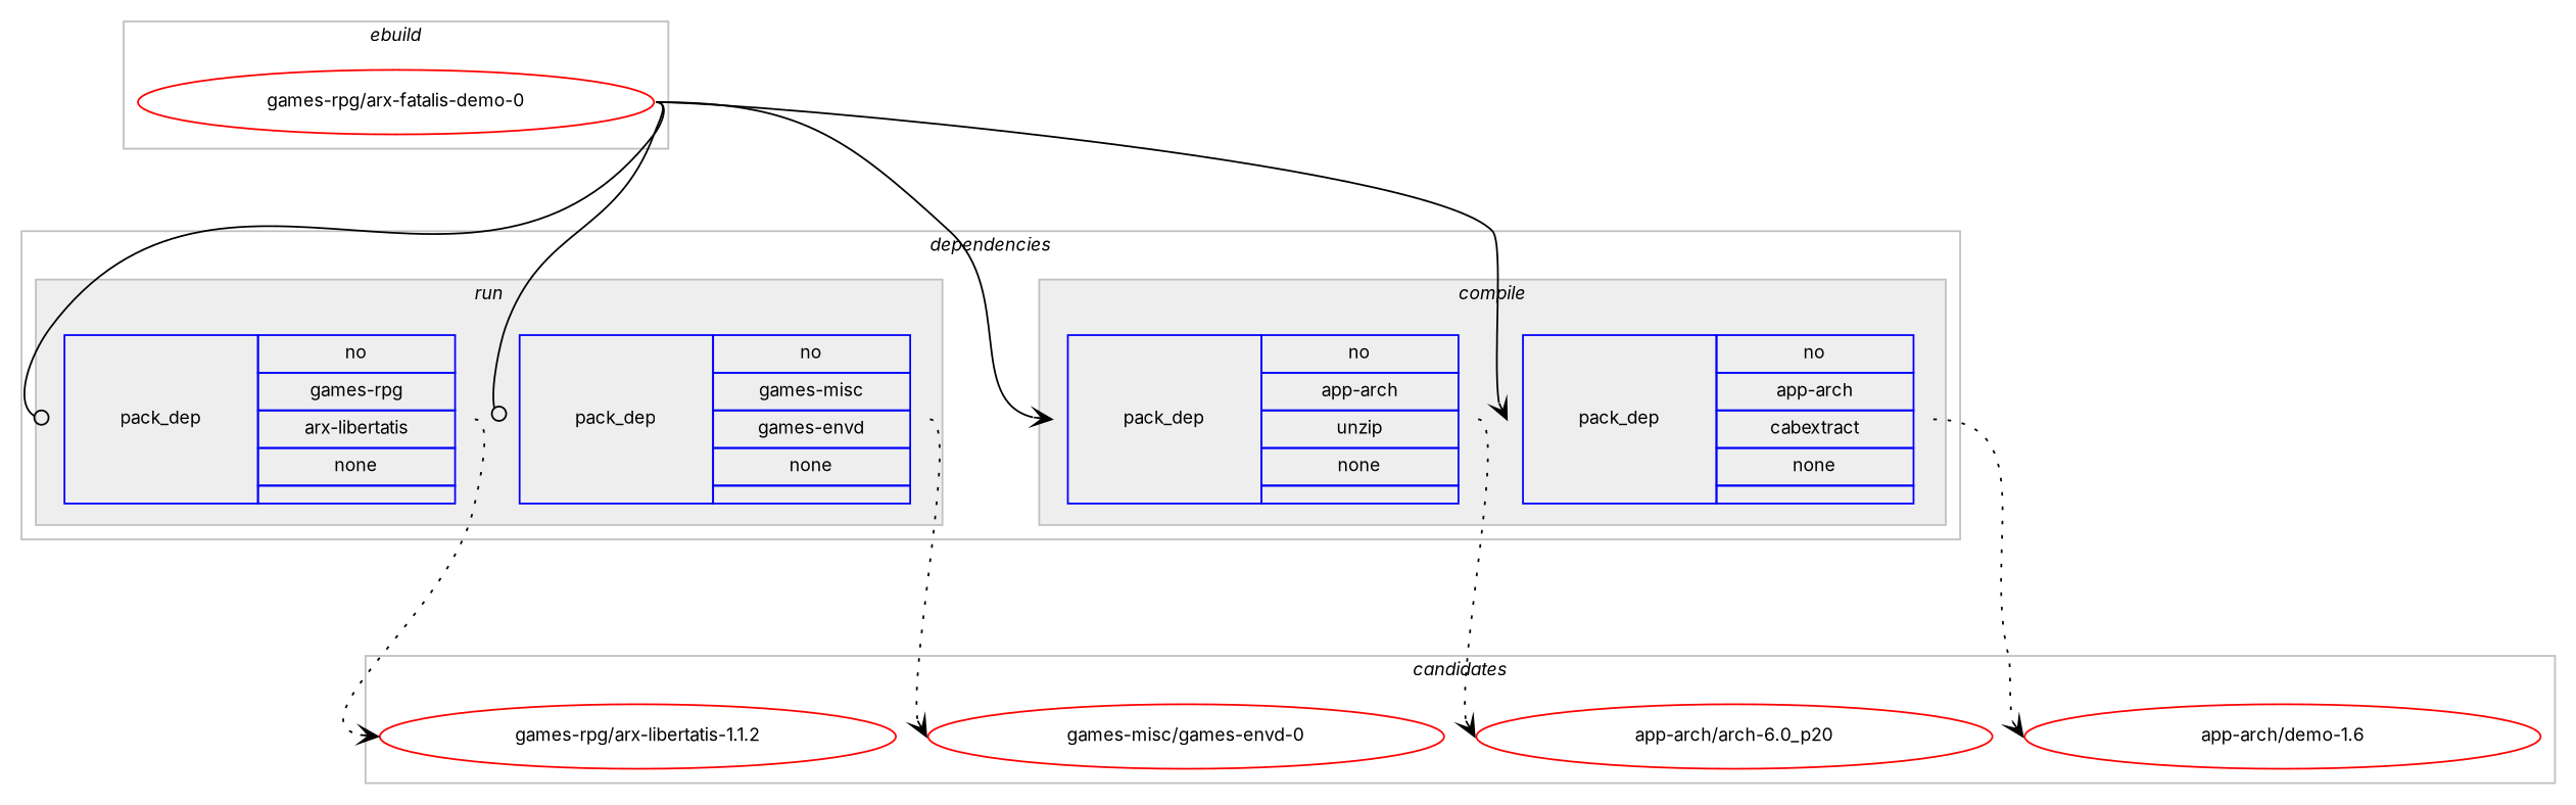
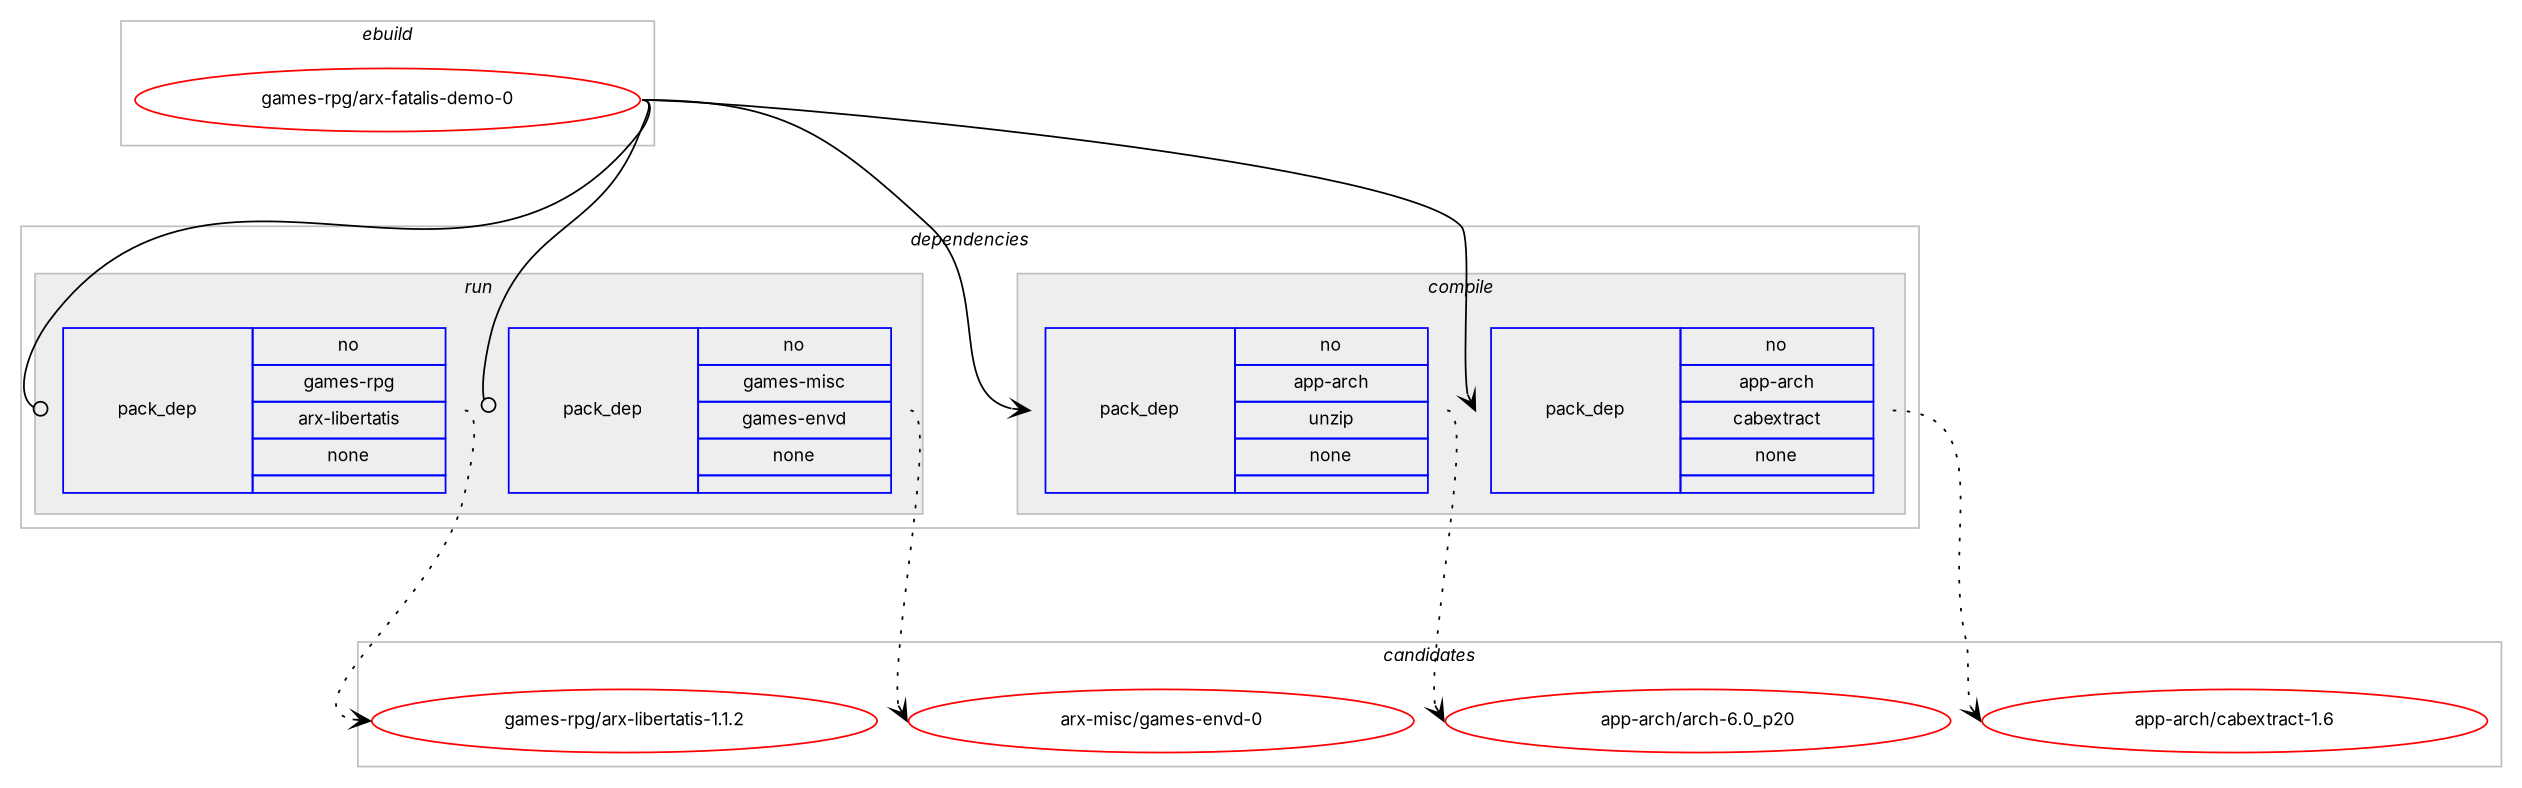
  digraph {
    compound=true
    concentrate=true
    fontname=Inter
    fontsize=10
    newrank=true
    rankdir=TB
    ranksep=1.5
    node [color=red fontname=Inter fontsize=10]
    edge [arrowhead=vee fontname=Inter headport=w style=solid tailport=e weight=20]
    n1 [label="games-rpg/arx-fatalis-demo-0" width=4]
    n2 [color=blue label=<<TABLE BORDER="0" CELLBORDER="1" CELLSPACING="0" CELLPADDING="4" WIDTH="220"><TR><TD ROWSPAN="6" CELLPADDING="30">pack_dep</TD></TR><TR><TD WIDTH="110">no</TD></TR><TR><TD>app-arch</TD></TR><TR><TD>cabextract</TD></TR><TR><TD>none</TD></TR><TR><TD></TD></TR></TABLE>> shape=none]
    n3 [color=blue label=<<TABLE BORDER="0" CELLBORDER="1" CELLSPACING="0" CELLPADDING="4" WIDTH="220"><TR><TD ROWSPAN="6" CELLPADDING="30">pack_dep</TD></TR><TR><TD WIDTH="110">no</TD></TR><TR><TD>app-arch</TD></TR><TR><TD>unzip</TD></TR><TR><TD>none</TD></TR><TR><TD></TD></TR></TABLE>> shape=none]
    n4 [color=blue label=<<TABLE BORDER="0" CELLBORDER="1" CELLSPACING="0" CELLPADDING="4" WIDTH="220"><TR><TD ROWSPAN="6" CELLPADDING="30">pack_dep</TD></TR><TR><TD WIDTH="110">no</TD></TR><TR><TD>games-misc</TD></TR><TR><TD>games-envd</TD></TR><TR><TD>none</TD></TR><TR><TD></TD></TR></TABLE>> shape=none]
    n5 [color=blue label=<<TABLE BORDER="0" CELLBORDER="1" CELLSPACING="0" CELLPADDING="4" WIDTH="220"><TR><TD ROWSPAN="6" CELLPADDING="30">pack_dep</TD></TR><TR><TD WIDTH="110">no</TD></TR><TR><TD>games-rpg</TD></TR><TR><TD>arx-libertatis</TD></TR><TR><TD>none</TD></TR><TR><TD></TD></TR></TABLE>> shape=none]
    n6 [label="app-arch/arch-6.0_p20" width=4]
-   n7 [label="app-arch/demo-1.6" width=4]
-   n8 [label="games-misc/games-envd-0" width=4]
+   n7 [label="app-arch/cabextract-1.6" width=4]
+   n8 [label="arx-misc/games-envd-0" width=4]
    n9 [label="games-rpg/arx-libertatis-1.1.2" width=4]
    subgraph cluster_1 {
      color=gray
      label=<<i>ebuild</i>>
      rank=same
      n1
    }
    subgraph cluster_2 {
      color=gray
      label=<<i>dependencies</i>>
      subgraph cluster_3 {
        color=gray
        fillcolor="#eeeeee"
        label=<<i>compile</i>>
        style=filled
        subgraph sub_4 {
          color=gray
          fillcolor="#eeeeee"
          label=<<i>compile</i>>
          style=filled
          n2
        }
        subgraph sub_5 {
          color=gray
          fillcolor="#eeeeee"
          label=<<i>compile</i>>
          style=filled
          n3
        }
      }
      subgraph cluster_6 {
        color=gray
        fillcolor="#eeeeee"
        label=<<i>compile and run</i>>
        style=filled
      }
      subgraph cluster_7 {
        color=gray
        fillcolor="#eeeeee"
        label=<<i>run</i>>
        style=filled
        subgraph sub_8 {
          color=gray
          fillcolor="#eeeeee"
          label=<<i>run</i>>
          style=filled
          n4
        }
        subgraph sub_9 {
          color=gray
          fillcolor="#eeeeee"
          label=<<i>run</i>>
          style=filled
          n5
        }
      }
    }
    subgraph cluster_10 {
      color=gray
      label=<<i>candidates</i>>
      rank=same
      subgraph sub_11 {
        color=black
        label=<<i>candidates</i>>
        nodesep=1
        rank=same
        n6
      }
      subgraph sub_12 {
        color=black
        label=<<i>candidates</i>>
        nodesep=1
        rank=same
        n7
      }
      subgraph sub_13 {
        color=black
        label=<<i>candidates</i>>
        nodesep=1
        rank=same
        n8
      }
      subgraph sub_14 {
        color=black
        label=<<i>candidates</i>>
        nodesep=1
        rank=same
        n9
      }
    }
    n1 -> n2
    n1 -> n3
    n1 -> n4 [arrowhead=odot]
    n1 -> n5 [arrowhead=odot]
    n2 -> n7 [style=dotted weight=100]
    n3 -> n6 [style=dotted weight=100]
    n4 -> n8 [style=dotted weight=100]
    n5 -> n9 [style=dotted weight=100]
  }
